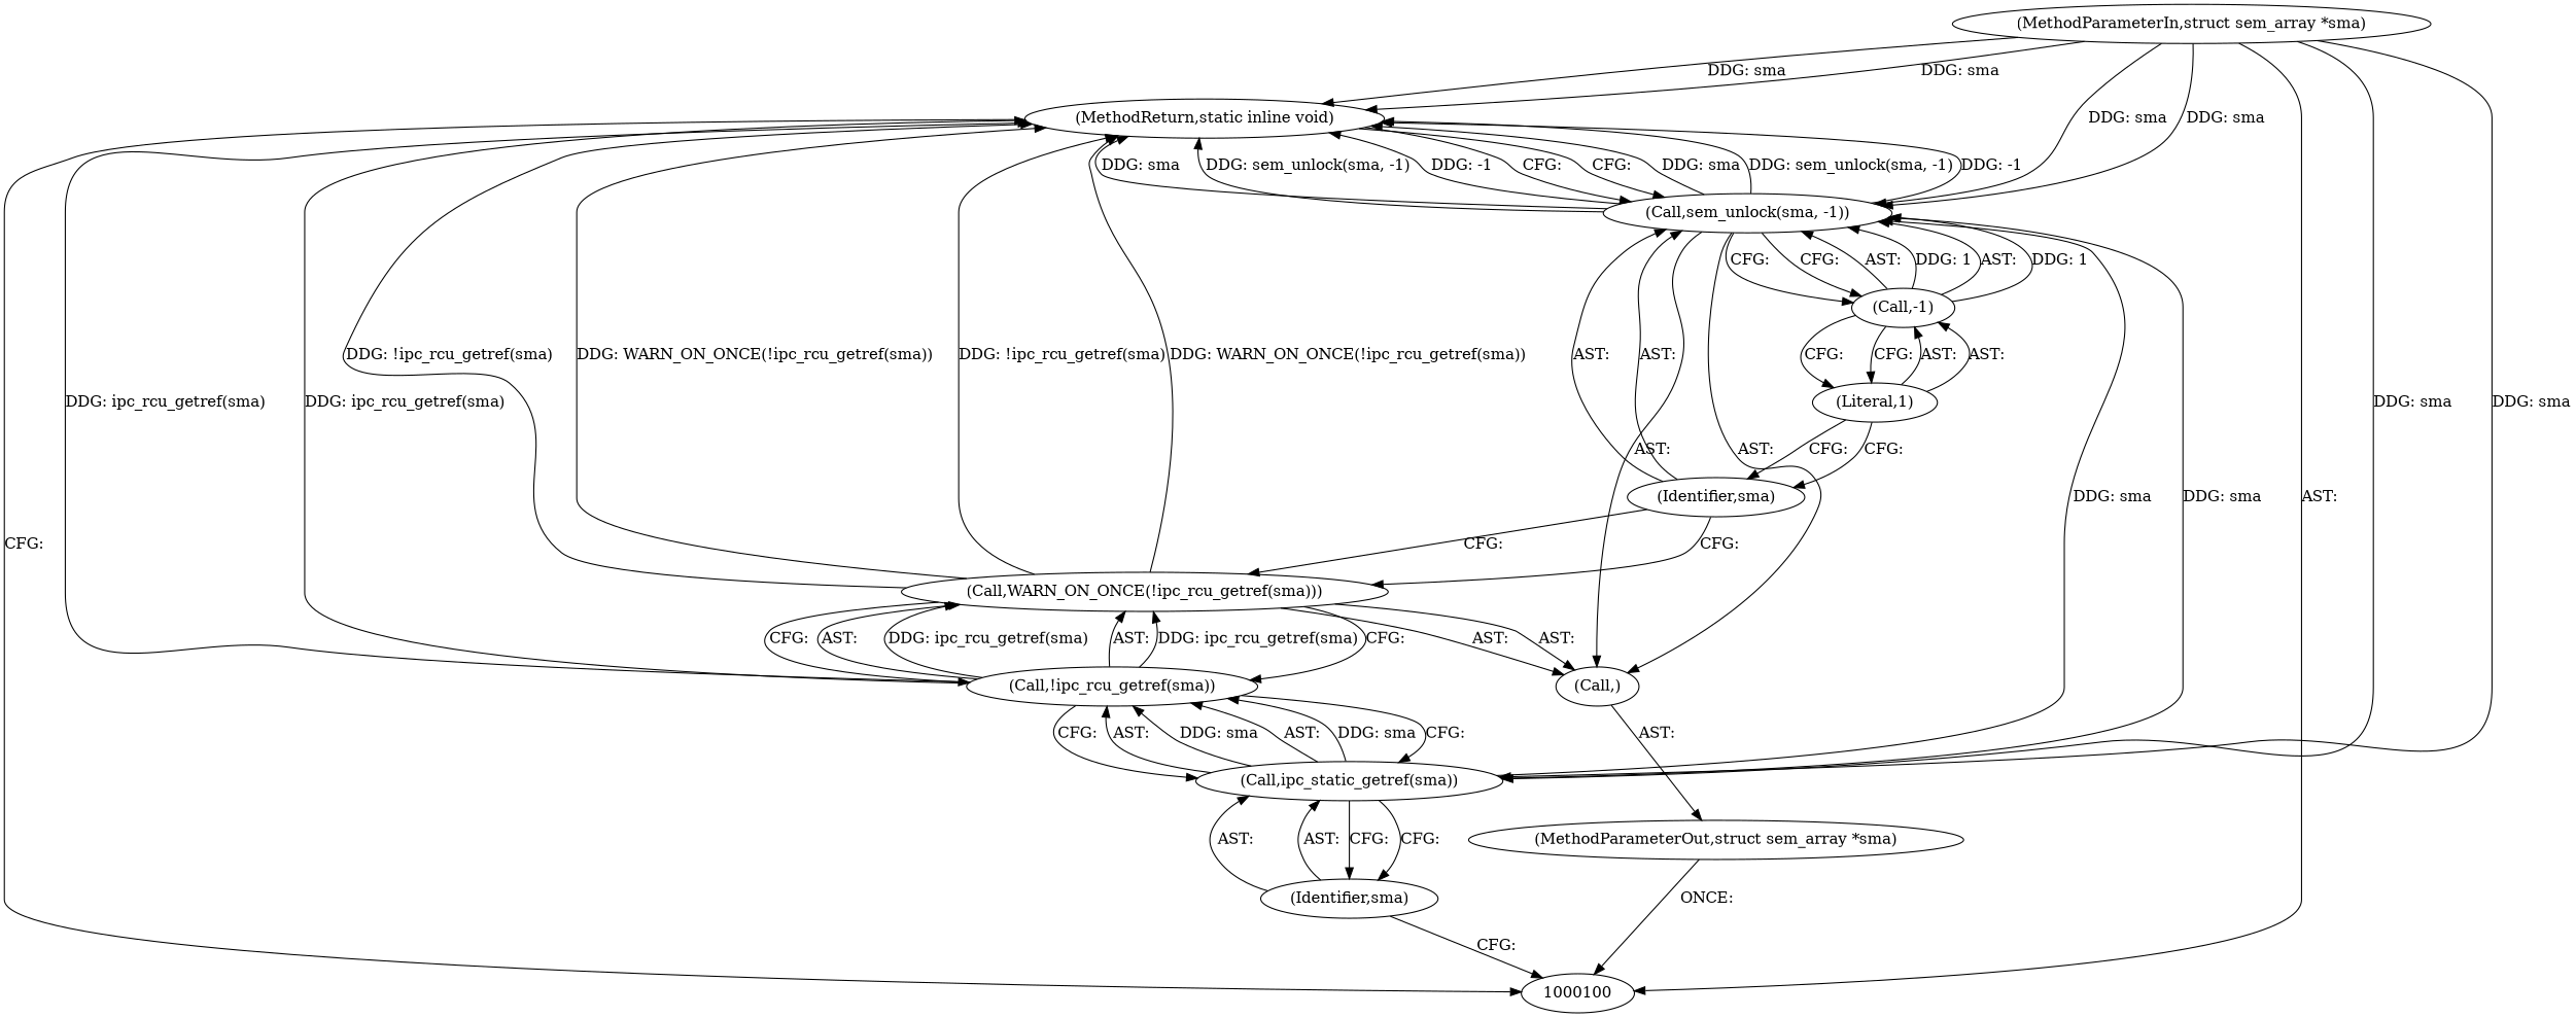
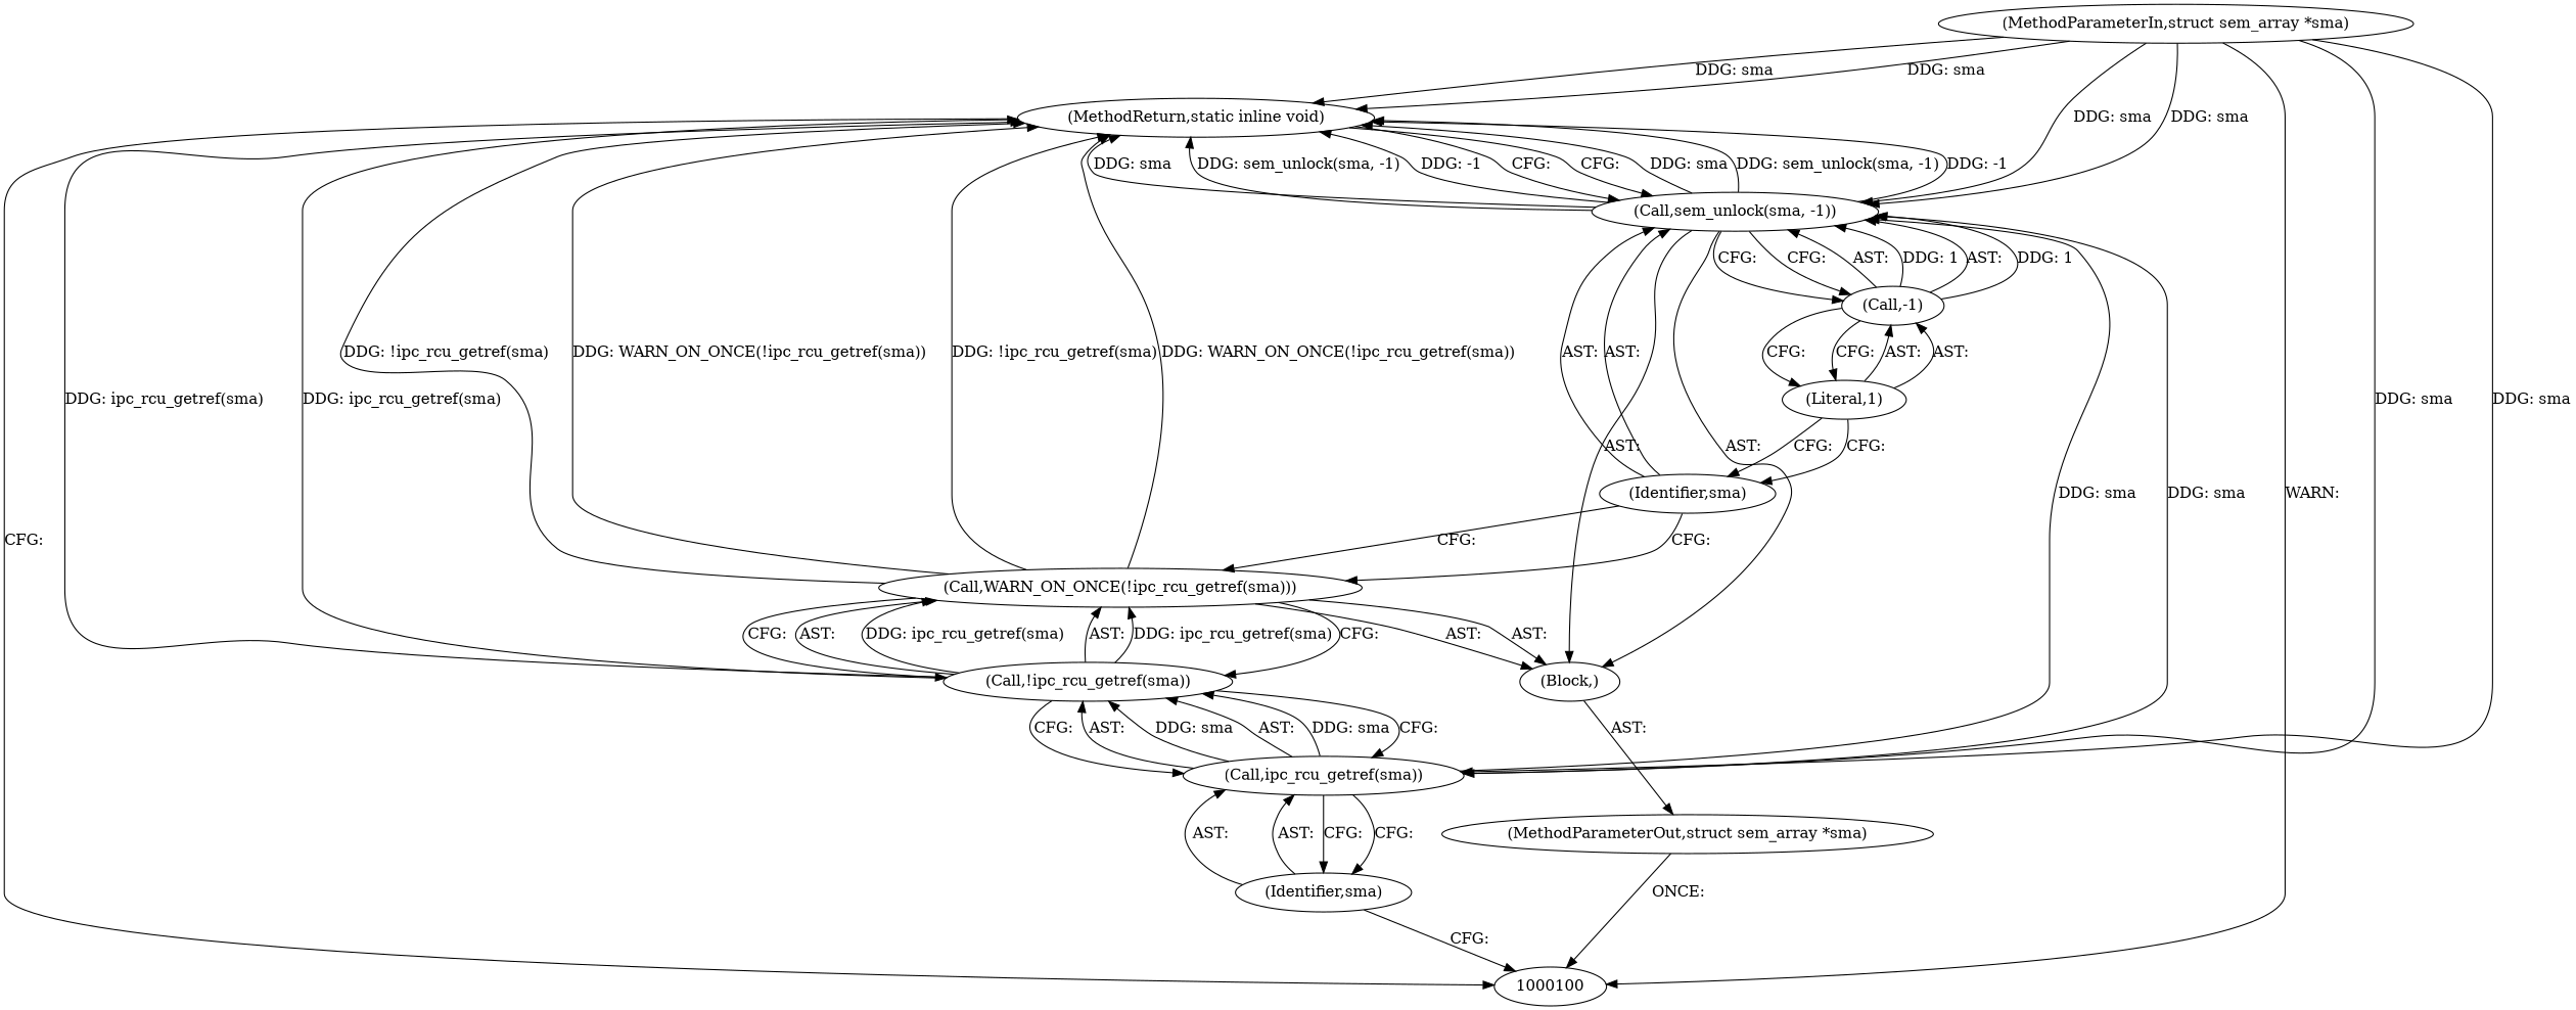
  digraph {
    n1 [label="(MethodReturn,static inline void)"]
    n2 [label="(Call,sem_unlock(sma, -1))"]
    1000100
-   n4 [label="(Call,)"]
+   n4 [label="(Block,)"]
    n5 [label="(Call,-1)"]
    n6 [label="(MethodParameterIn,struct sem_array *sma)"]
-   n7 [label="(Call,ipc_static_getref(sma))"]
+   n7 [label="(Call,ipc_rcu_getref(sma))"]
    n8 [label="(Call,!ipc_rcu_getref(sma))"]
    n9 [label="(Identifier,sma)"]
    n10 [label="(MethodParameterOut,struct sem_array *sma)"]
    n11 [label="(Call,WARN_ON_ONCE(!ipc_rcu_getref(sma)))"]
    n12 [label="(Literal,1)"]
    n13 [label="(Identifier,sma)"]
    n1 -> n2 [label="CFG: "]
    n1 -> n2 [label="CFG: "]
    n1 -> 1000100 [label="CFG: "]
    n2 -> n1 [label="DDG: sma"]
    n2 -> n1 [label="DDG: sem_unlock(sma, -1)"]
    n2 -> n1 [label="DDG: -1"]
    n2 -> n1 [label="DDG: sma"]
    n2 -> n1 [label="DDG: sem_unlock(sma, -1)"]
    n2 -> n1 [label="DDG: -1"]
    n2 -> n4 [label="AST: "]
    n2 -> n4 [label="AST: "]
    n2 -> n5 [label="CFG: "]
    n2 -> n5 [label="CFG: "]
    n4 -> n10 [label="AST: "]
    n5 -> n2 [label="AST: "]
    n5 -> n2 [label="DDG: 1"]
    n5 -> n2 [label="AST: "]
    n5 -> n2 [label="DDG: 1"]
    n5 -> n12 [label="CFG: "]
    n5 -> n12 [label="CFG: "]
    n6 -> n1 [label="DDG: sma"]
    n6 -> n1 [label="DDG: sma"]
    n6 -> n2 [label="DDG: sma"]
    n6 -> n2 [label="DDG: sma"]
-   n6 -> 1000100 [label="AST: "]
+   n6 -> 1000100 [label="WARN: "]
    n6 -> n7 [label="DDG: sma"]
    n6 -> n7 [label="DDG: sma"]
    n7 -> n2 [label="DDG: sma"]
    n7 -> n2 [label="DDG: sma"]
    n7 -> n8 [label="AST: "]
    n7 -> n8 [label="DDG: sma"]
    n7 -> n8 [label="AST: "]
    n7 -> n8 [label="DDG: sma"]
    n7 -> n9 [label="CFG: "]
    n7 -> n9 [label="CFG: "]
    n8 -> n1 [label="DDG: ipc_rcu_getref(sma)"]
    n8 -> n1 [label="DDG: ipc_rcu_getref(sma)"]
    n8 -> n7 [label="CFG: "]
    n8 -> n7 [label="CFG: "]
    n8 -> n11 [label="AST: "]
    n8 -> n11 [label="DDG: ipc_rcu_getref(sma)"]
    n8 -> n11 [label="AST: "]
    n8 -> n11 [label="DDG: ipc_rcu_getref(sma)"]
    n9 -> 1000100 [label="CFG: "]
    n9 -> n7 [label="AST: "]
    n9 -> n7 [label="AST: "]
    n10 -> 1000100 [label="ONCE: "]
    n11 -> n1 [label="DDG: !ipc_rcu_getref(sma)"]
    n11 -> n1 [label="DDG: WARN_ON_ONCE(!ipc_rcu_getref(sma))"]
    n11 -> n1 [label="DDG: !ipc_rcu_getref(sma)"]
    n11 -> n1 [label="DDG: WARN_ON_ONCE(!ipc_rcu_getref(sma))"]
    n11 -> n4 [label="AST: "]
    n11 -> n4 [label="AST: "]
    n11 -> n8 [label="CFG: "]
    n11 -> n8 [label="CFG: "]
    n12 -> n5 [label="AST: "]
    n12 -> n5 [label="AST: "]
    n12 -> n13 [label="CFG: "]
    n12 -> n13 [label="CFG: "]
    n13 -> n2 [label="AST: "]
    n13 -> n2 [label="AST: "]
    n13 -> n11 [label="CFG: "]
    n13 -> n11 [label="CFG: "]
  }
